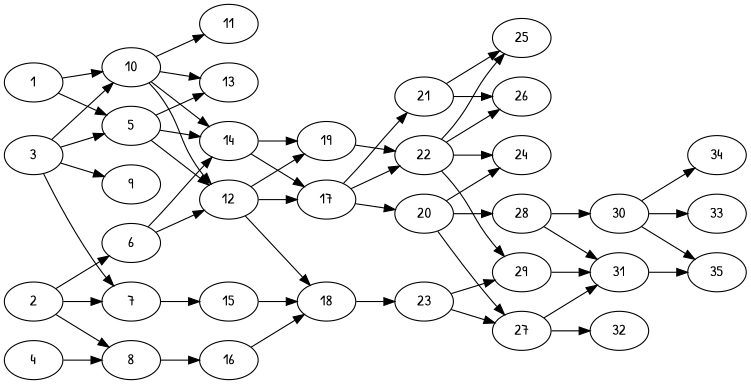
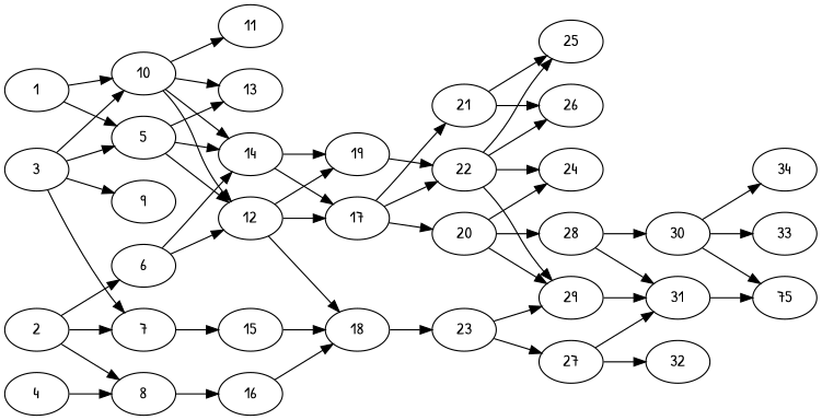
  digraph {
    fontname="Patrick Hand"
    rankdir=LR
    node [alpha=0.19 fontname="Patrick Hand"]
    edge [fontname="Patrick Hand"]
    1 [alpha=0.10 expect_size=48796672]
    5 [alpha=0.07 expect_size=31127552]
    10 [alpha=0.00 expect_size=14613504]
    12 [alpha=0.10 expect_size=7702528]
    13 [alpha=0.11 expect_size=34670592]
    14 [alpha=0.12 expect_size=31594496]
    9 [expect_size=51601408]
    11 [alpha=0.00 expect_size=31600640]
    17 [alpha=0.15 expect_size=50810880]
    18 [alpha=0.12 expect_size=32760832]
    19 [alpha=0.05 expect_size=24948736]
    2 [alpha=0.11 expect_size=31305728]
    6 [expect_size=15536128]
    7 [alpha=0.12 expect_size=17500160]
    8 [alpha=0.17 expect_size=9261056]
    15 [expect_size=38532096]
    16 [alpha=0.20 expect_size=6984704]
    3 [expect_size=42855424]
    4 [alpha=0.03 expect_size=19127296]
    20 [alpha=0.18 expect_size=22009856]
    21 [alpha=0.10 expect_size=22737920]
    22 [alpha=0.12 expect_size=23535616]
    23 [alpha=0.10 expect_size=47805440]
    24 [alpha=0.14 expect_size=26835968]
    27 [alpha=0.14 expect_size=6091776]
    28 [alpha=0.20 expect_size=41689088]
    25 [alpha=0.09 expect_size=8769536]
    26 [alpha=0.09 expect_size=6889472]
    29 [alpha=0.06 expect_size=22002688]
    31 [alpha=0.17 expect_size=30541824]
    32 [expect_size=5773312]
    30 [alpha=0.16 expect_size=34741248]
-   35 [alpha=0.20 expect_size=43966464]
+   35 [alpha=0.20 expect_size=43966464 label=75]
    33 [alpha=0.14 expect_size=33684480]
    34 [alpha=0.20 expect_size=10330112]
    1 -> 5
    1 -> 10
    5 -> 12
    5 -> 13
    5 -> 14
    10 -> 12
    10 -> 13
    10 -> 14
    10 -> 11
    12 -> 17
    12 -> 18
    12 -> 19
    14 -> 17
    14 -> 19
    17 -> 20
    17 -> 21
    17 -> 22
    18 -> 23
    19 -> 22
    2 -> 6
    2 -> 7
    2 -> 8
    6 -> 12
    6 -> 14
    7 -> 15
    8 -> 16
    15 -> 18
    16 -> 18
    3 -> 5
    3 -> 10
    3 -> 9
    3 -> 7
    4 -> 8
    20 -> 24
-   20 -> 27
+   20 -> 29
    20 -> 28
    21 -> 25
    21 -> 26
    22 -> 24
    22 -> 25
    22 -> 26
    22 -> 29
    23 -> 27
    23 -> 29
    27 -> 31
    27 -> 32
    28 -> 31
    28 -> 30
    29 -> 31
    31 -> 35
    30 -> 35
    30 -> 33
    30 -> 34
  }
